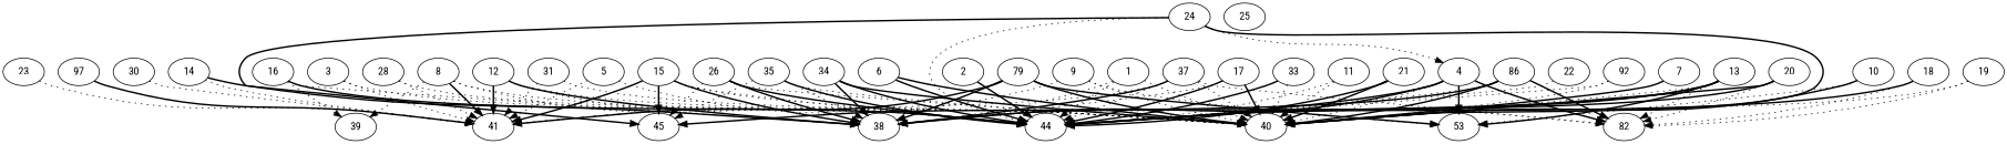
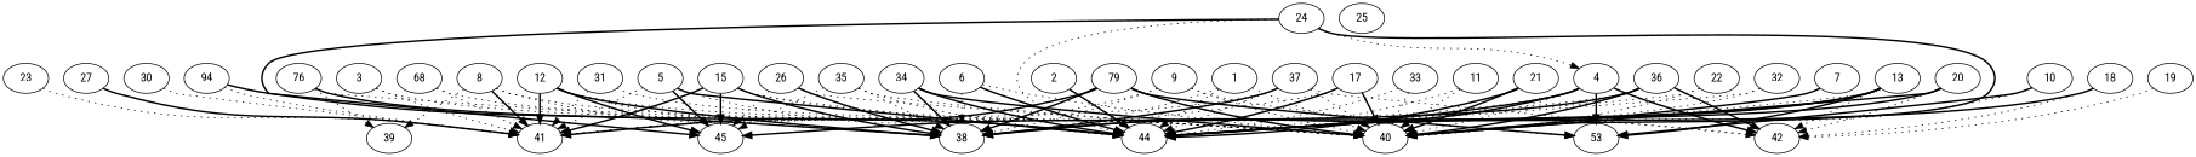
  digraph {
    fontname="Roboto Condensed"
    node [alpha=0.08 fontname="Roboto Condensed"]
    edge [fontname="Roboto Condensed" style=dotted]
    1 [alpha=0.05 expect_size=31938560]
    38 [alpha=0.18 expect_size=26469376]
    40 [alpha=0.11 expect_size=48986112]
    44 [alpha=0.12 expect_size=21010432]
    2 [alpha=0.01 expect_size=39230464]
    3 [alpha=0.00 expect_size=11561984]
    41 [alpha=0.06 expect_size=18669568]
    4 [expect_size=12887040]
-   42 [alpha=0.02 expect_size=37443584 label=82]
+   42 [alpha=0.02 expect_size=37443584]
    n10 [expect_size=7176192 label=53]
    5 [alpha=0.12 expect_size=48030720]
    45 [alpha=0.04 expect_size=31010816]
    6 [alpha=0.02 expect_size=47712256]
    7 [alpha=0.01 expect_size=41990144]
    8 [alpha=0.13 expect_size=26048512]
    39 [alpha=0.07 expect_size=49184768]
    9 [alpha=0.18 expect_size=6710272]
    10 [alpha=0.16 expect_size=45225984]
    11 [alpha=0.10 expect_size=37262336]
    12 [alpha=0.09 expect_size=48671744]
    13 [expect_size=51196928]
-   14 [alpha=0.09 expect_size=51681280]
+   14 [alpha=0.09 expect_size=51681280 label=94]
    15 [alpha=0.09 expect_size=23673856]
-   16 [alpha=0.19 expect_size=5970944]
+   16 [alpha=0.19 expect_size=5970944 label=76]
    17 [alpha=0.10 expect_size=10337280]
    18 [alpha=0.05 expect_size=13759488]
    19 [alpha=0.02 expect_size=45162496]
    20 [alpha=0.20 expect_size=40416256]
    21 [expect_size=30964736]
    22 [alpha=0.12 expect_size=8028160]
    23 [alpha=0.17 expect_size=28447744]
    24 [alpha=0.07 expect_size=47646720]
    25 [alpha=0.14 expect_size=22804480]
    26 [alpha=0.19 expect_size=44774400]
-   27 [alpha=0.20 expect_size=41264128 label=97]
-   28 [alpha=0.10 expect_size=17295360]
+   27 [alpha=0.20 expect_size=41264128]
+   28 [alpha=0.10 expect_size=17295360 label=68]
    n37 [alpha=0.20 expect_size=30259200 label=79]
    30 [alpha=0.07 expect_size=35058688]
    31 [expect_size=33944576]
-   32 [alpha=0.07 expect_size=6425600 label=92]
+   32 [alpha=0.07 expect_size=6425600]
    33 [alpha=0.06 expect_size=33676288]
    34 [alpha=0.04 expect_size=27643904]
    35 [alpha=0.10 expect_size=43159552]
-   36 [alpha=0.17 expect_size=28641280 label=86]
+   36 [alpha=0.17 expect_size=28641280]
    37 [alpha=0.06 expect_size=26556416]
    1 -> 38
    1 -> 40
    1 -> 44
    2 -> 44 [style=bold]
    3 -> 44
    3 -> 41
    4 -> 38 [style=bold]
    4 -> 40
    4 -> 44 [style=bold]
+   4 -> 41
    4 -> 42 [style=bold]
    4 -> n10 [style=bold]
    5 -> 40
-   26 -> 44 [style=bold]
+   5 -> 44 [style=bold]
    5 -> 41
-   6 -> 40 [style=bold]
+   5 -> 45 [style=bold]
+   6 -> 38
+   6 -> 40
    6 -> 44 [style=bold]
    7 -> 40 [style=bold]
    8 -> 40
    8 -> 44
    8 -> 41 [style=bold]
    8 -> 39
+   9 -> 38
    9 -> 40
    9 -> 41
    9 -> n10
-   10 -> 40 [style=bold]
-   10 -> n10
+   10 -> 40
+   10 -> n10 [style=bold]
    11 -> 40
    11 -> 44
    12 -> 38 [style=bold]
    12 -> 40
    12 -> 44
    12 -> 41 [style=bold]
+   12 -> 45 [style=bold]
    13 -> 38 [style=bold]
    13 -> 40
    13 -> 44 [style=bold]
    13 -> 42
    13 -> n10 [style=bold]
    14 -> 38 [style=bold]
    14 -> 41
    15 -> 38 [style=bold]
    15 -> 44
    15 -> 41 [style=bold]
    15 -> 42
    15 -> 45 [style=bold]
    16 -> 38
    16 -> 44 [style=bold]
    16 -> 39
    17 -> 38
    17 -> 40 [style=bold]
    17 -> 44 [style=bold]
    18 -> 44 [style=bold]
    18 -> 42
-   19 -> 40
+   22 -> 40
    19 -> 42
    20 -> 40 [style=bold]
    20 -> 44 [style=bold]
    20 -> 42
    21 -> 40 [style=bold]
    21 -> 44 [style=bold]
    22 -> 44
    23 -> 41
    24 -> 40 [style=bold]
    24 -> 44
    24 -> 4
    24 -> 45 [style=bold]
    26 -> 38 [style=bold]
    26 -> 40
    26 -> 45
    27 -> 41 [style=bold]
    28 -> 44
    28 -> 41
    n37 -> 38 [style=bold]
    n37 -> 40 [style=bold]
    n37 -> 41 [style=bold]
    n37 -> n10 [style=bold]
    30 -> 41
    31 -> 40
    31 -> 41
    32 -> 40
    32 -> 44
    33 -> 40
-   33 -> 44 [style=bold]
+   33 -> 44
    34 -> 38 [style=bold]
    34 -> 40 [style=bold]
    34 -> 44 [style=bold]
    35 -> 38
    35 -> 40
-   35 -> 44 [style=bold]
+   35 -> 44
    35 -> 45
    36 -> 40 [style=bold]
    36 -> 44
    36 -> 42 [style=bold]
    36 -> 45 [style=bold]
    37 -> 38 [style=bold]
    37 -> 40
    37 -> 44
    37 -> 41
    37 -> 42
  }
